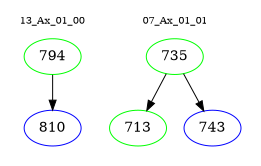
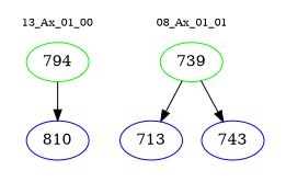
  digraph {
    node [color=blue]
    edge [color=black]
    n1 [color=green label=794]
    n2 [label=810]
-   n3 [color=green label=735]
-   n4 [color=green label=713]
+   n3 [color=green label=739]
+   n4 [label=713]
    n5 [label=743]
    subgraph cluster_1 {
      color=white
      fontsize=10
      label="13_Ax_01_00"
      n1
      n2
    }
    subgraph cluster_2 {
      color=white
      fontsize=10
-     label="07_Ax_01_01"
+     label="08_Ax_01_01"
      n3
      n4
      n5
    }
    n1 -> n2
    n3 -> n4
    n3 -> n5
  }
